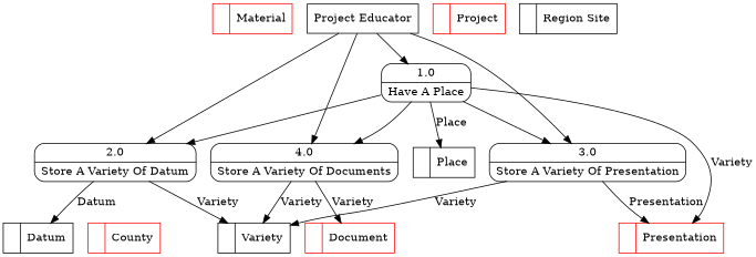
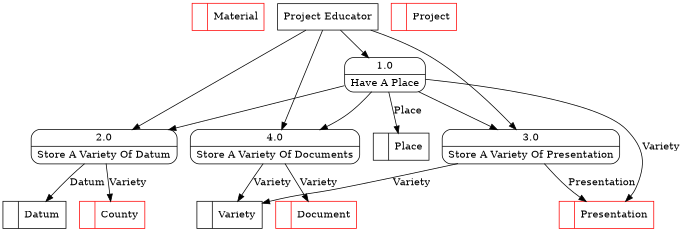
  digraph {
    node [shape=record]
    n1 [color=red label="<f0>  |<f1> Material "]
    n2 [label="<f0>  |<f1> Place "]
    n3 [label="<f0>  |<f1> Variety "]
    n4 [color=red label="<f0>  |<f1> County "]
    n5 [label="<f0>  |<f1> Datum "]
    n6 [color=red label="<f0>  |<f1> Presentation "]
    n7 [color=red label="<f0>  |<f1> Document "]
    n8 [color=red label="<f0>  |<f1> Project "]
-   n9 [label="<f0>  |<f1> Region Site "]
    n10 [label="Project Educator" shape=box]
    n11 [label="{<f0> 1.0|<f1> Have A Place }" shape=Mrecord]
    n12 [label="{<f0> 2.0|<f1> Store A Variety Of Datum }" shape=Mrecord]
    n13 [label="{<f0> 3.0|<f1> Store A Variety Of Presentation }" shape=Mrecord]
    n14 [label="{<f0> 4.0|<f1> Store A Variety Of Documents }" shape=Mrecord]
    n10 -> n11
    n10 -> n12
    n10 -> n13
    n10 -> n14
    n11 -> n2 [label=Place]
    n11 -> n6 [label=Variety]
    n11 -> n12
    n11 -> n13
    n11 -> n14
-   n12 -> n3 [label=Variety]
+   n12 -> n4 [label=Variety]
    n12 -> n5 [label=Datum]
    n13 -> n3 [label=Variety]
    n13 -> n6 [label=Presentation]
    n14 -> n3 [label=Variety]
    n14 -> n7 [label=Variety]
  }
